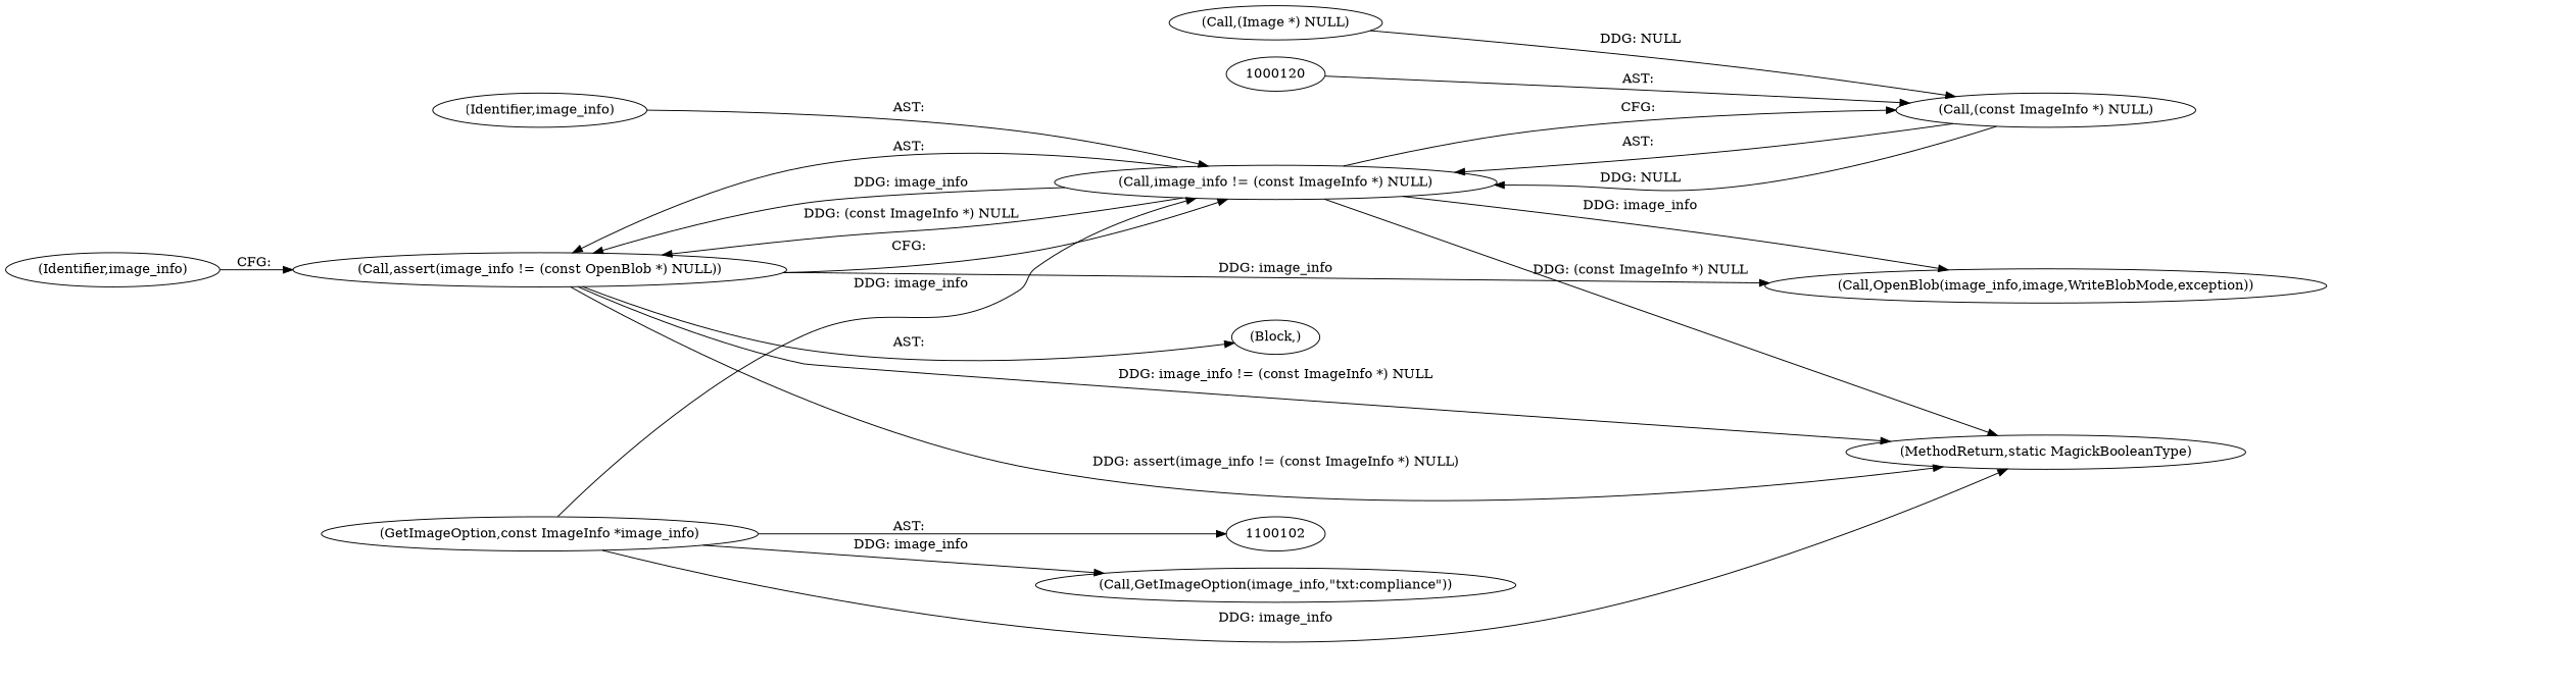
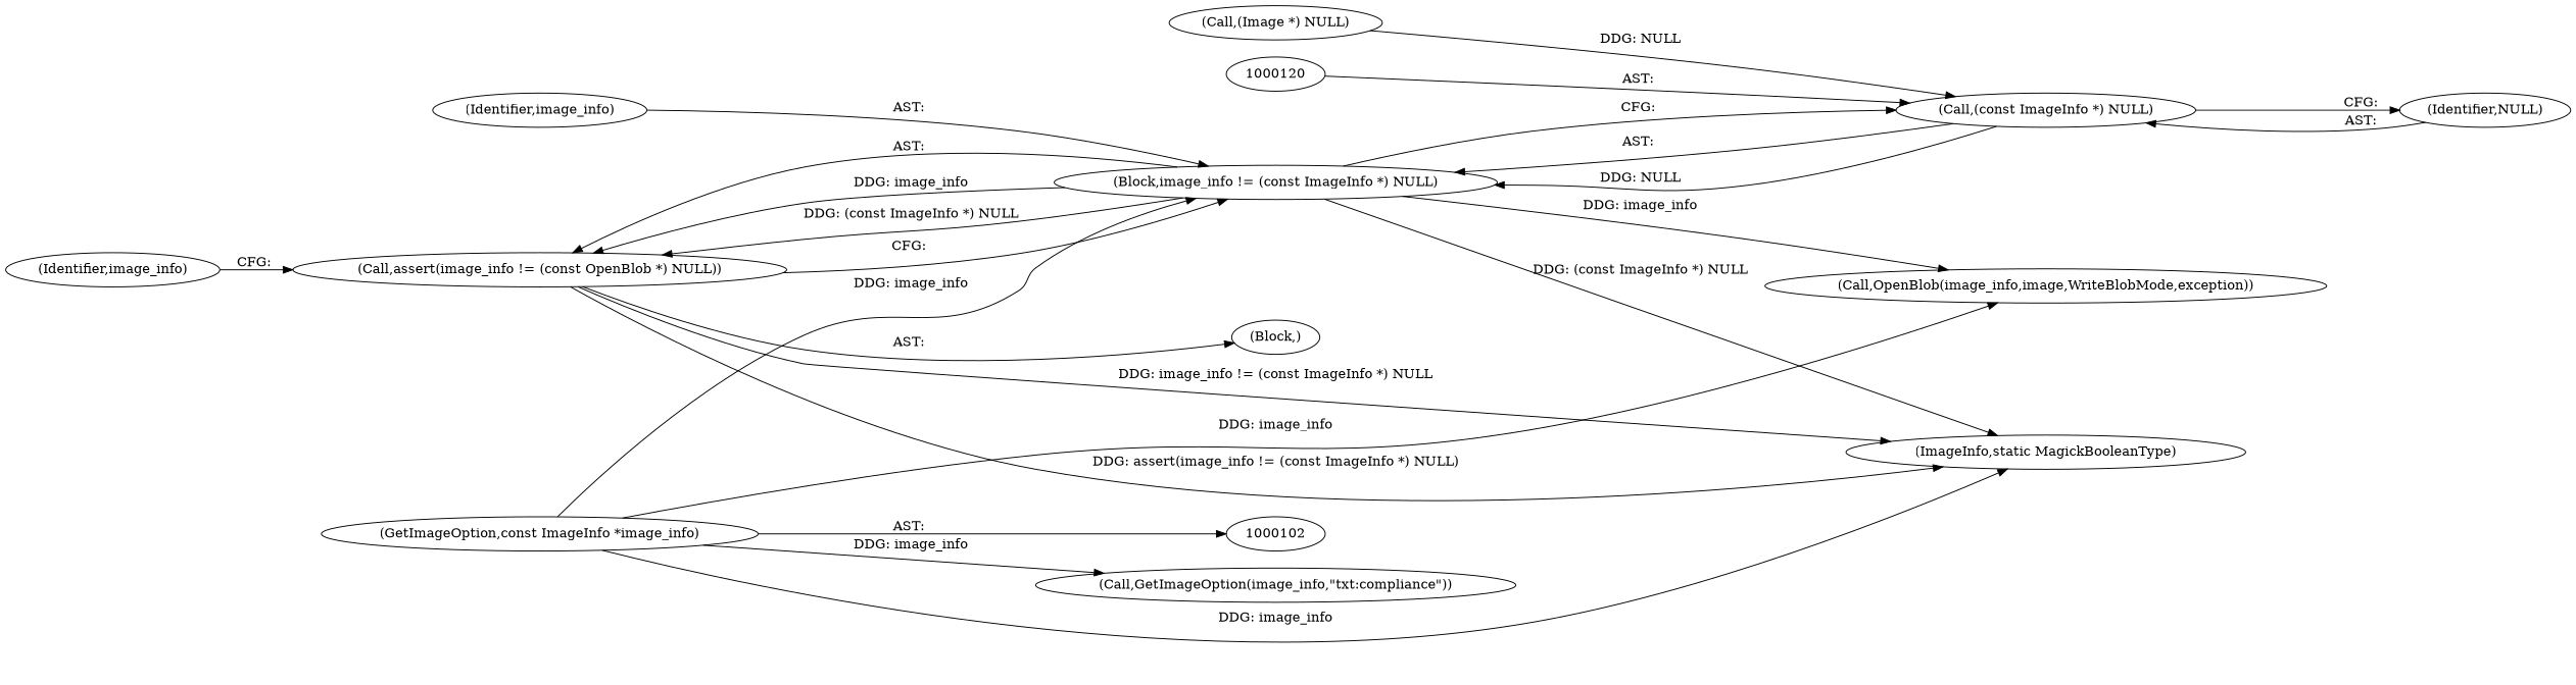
  digraph {
    rankdir=LR
    n1 [label="(Call,assert(image_info != (const OpenBlob *) NULL))"]
-   n2 [label="(Call,image_info != (const ImageInfo *) NULL)"]
-   n3 [label="(MethodReturn,static MagickBooleanType)"]
+   n2 [label="(Block,image_info != (const ImageInfo *) NULL)"]
+   n3 [label="(ImageInfo,static MagickBooleanType)"]
    n4 [label="(Block,)"]
    n5 [label="(Call,(const ImageInfo *) NULL)"]
    n6 [label="(Call,OpenBlob(image_info,image,WriteBlobMode,exception))"]
+   n7 [label="(Identifier,NULL)"]
    n8 [label="(GetImageOption,const ImageInfo *image_info)"]
    n9 [label="(Call,GetImageOption(image_info,\"txt:compliance\"))"]
-   1000102 [label=1100102]
+   1000102
    n11 [label="(Call,(Image *) NULL)"]
    n12 [label="(Identifier,image_info)"]
    n13 [label="(Identifier,image_info)"]
    1000120
    n1 -> n2 [label="CFG: "]
    n1 -> n3 [label="DDG: image_info != (const ImageInfo *) NULL"]
    n1 -> n3 [label="DDG: assert(image_info != (const ImageInfo *) NULL)"]
    n1 -> n4 [label="AST: "]
    n2 -> n1 [label="AST: "]
    n2 -> n1 [label="DDG: image_info"]
    n2 -> n1 [label="DDG: (const ImageInfo *) NULL"]
    n2 -> n3 [label="DDG: (const ImageInfo *) NULL"]
    n2 -> n5 [label="CFG: "]
    n2 -> n6 [label="DDG: image_info"]
    n5 -> n2 [label="AST: "]
    n5 -> n2 [label="DDG: NULL"]
+   n5 -> n7 [label="CFG: "]
+   n7 -> n5 [label="AST: "]
    n8 -> n2 [label="DDG: image_info"]
    n8 -> n3 [label="DDG: image_info"]
-   n1 -> n6 [label="DDG: image_info"]
+   n8 -> n6 [label="DDG: image_info"]
    n8 -> n9 [label="DDG: image_info"]
    n8 -> 1000102 [label="AST: "]
    n11 -> n5 [label="DDG: NULL"]
    n12 -> n1 [label="CFG: "]
    n13 -> n2 [label="AST: "]
    1000120 -> n5 [label="AST: "]
  }
